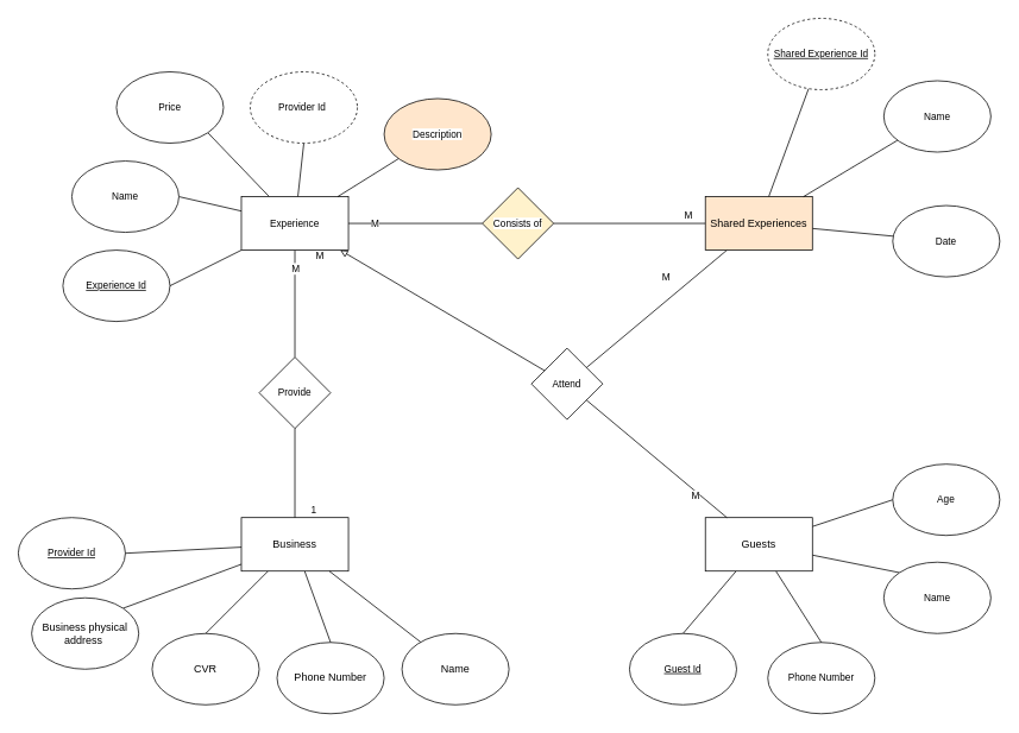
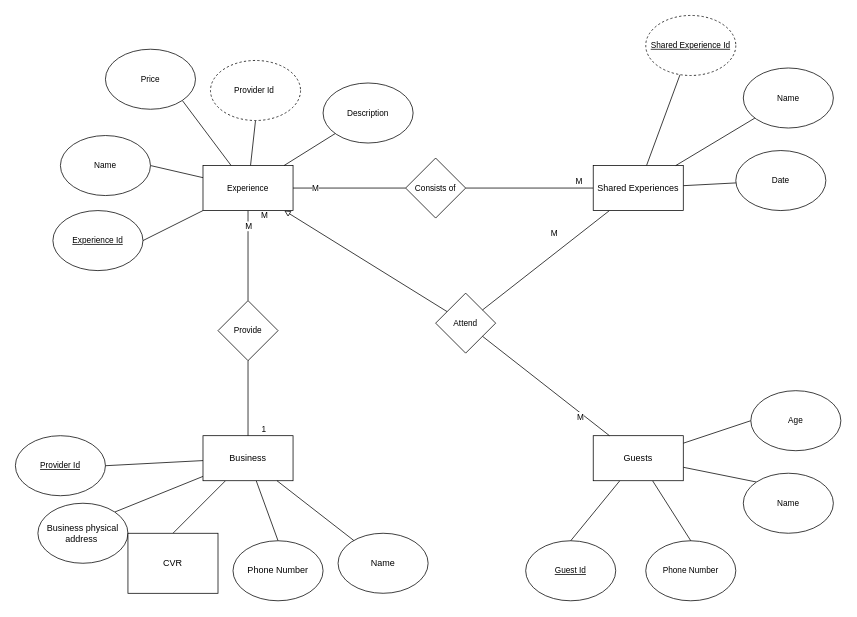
  <mxCell id="0" />
  <mxCell id="1" parent="0" />
  <mxCell id="2" value="" style="group" parent="1" vertex="1" connectable="0"><mxGeometry x="20" y="580" width="410" height="220" as="geometry" /></mxCell>
  <mxCell id="3" value="&lt;u&gt;Provider Id&lt;/u&gt;" style="ellipse;whiteSpace=wrap;html=1;fontFamily=Helvetica;fontSize=11;fontColor=default;labelBackgroundColor=default;container=0;" parent="2" vertex="1"><mxGeometry width="120" height="80" as="geometry" /></mxCell>
  <mxCell id="4" style="edgeStyle=none;shape=connector;rounded=1;html=1;entryX=1;entryY=0.5;entryDx=0;entryDy=0;strokeColor=default;align=center;verticalAlign=middle;fontFamily=Helvetica;fontSize=11;fontColor=default;labelBackgroundColor=default;endArrow=none;endFill=0;" parent="2" source="8" target="3" edge="1"><mxGeometry relative="1" as="geometry" /></mxCell>
  <mxCell id="5" style="edgeStyle=none;html=1;entryX=0.5;entryY=0;entryDx=0;entryDy=0;endArrow=none;endFill=0;" parent="2" source="8" target="11" edge="1"><mxGeometry relative="1" as="geometry" /></mxCell>
  <mxCell id="6" style="edgeStyle=none;shape=connector;rounded=1;html=1;entryX=1;entryY=0;entryDx=0;entryDy=0;strokeColor=default;align=center;verticalAlign=middle;fontFamily=Helvetica;fontSize=11;fontColor=default;labelBackgroundColor=default;endArrow=none;endFill=0;" parent="2" source="8" target="9" edge="1"><mxGeometry relative="1" as="geometry" /></mxCell>
  <mxCell id="7" style="edgeStyle=none;shape=connector;rounded=1;html=1;entryX=0.5;entryY=0;entryDx=0;entryDy=0;strokeColor=default;align=center;verticalAlign=middle;fontFamily=Helvetica;fontSize=11;fontColor=default;labelBackgroundColor=default;endArrow=none;endFill=0;" parent="2" source="8" target="10" edge="1"><mxGeometry relative="1" as="geometry" /></mxCell>
  <mxCell id="8" value="Business" style="rounded=0;whiteSpace=wrap;html=1;container=0;" parent="2" vertex="1"><mxGeometry x="250" width="120" height="60" as="geometry" /></mxCell>
- <mxCell id="9" value="Business physical address&amp;nbsp;" style="ellipse;whiteSpace=wrap;html=1;container=0;" parent="2" vertex="1"><mxGeometry x="15" y="90" width="120" height="80" as="geometry" /></mxCell>
- <mxCell id="10" value="CVR" style="ellipse;whiteSpace=wrap;html=1;container=0;" parent="2" vertex="1"><mxGeometry x="150" y="130" width="120" height="80" as="geometry" /></mxCell>
+ <mxCell id="9" value="Business physical address&amp;nbsp;" style="ellipse;whiteSpace=wrap;html=1;container=0;" parent="2" vertex="1"><mxGeometry x="30" y="90" width="120" height="80" as="geometry" /></mxCell>
+ <mxCell id="10" value="CVR" style="whiteSpace=wrap;html=1;container=0;rounded=0;" parent="2" vertex="1"><mxGeometry x="150" y="130" width="120" height="80" as="geometry" /></mxCell>
  <mxCell id="11" value="Phone Number" style="ellipse;whiteSpace=wrap;html=1;container=0;" parent="2" vertex="1"><mxGeometry x="290" y="140" width="120" height="80" as="geometry" /></mxCell>
  <mxCell id="12" style="edgeStyle=none;shape=connector;rounded=1;html=1;entryX=0.5;entryY=1;entryDx=0;entryDy=0;strokeColor=default;align=center;verticalAlign=middle;fontFamily=Helvetica;fontSize=11;fontColor=default;labelBackgroundColor=default;endArrow=none;endFill=0;" parent="1" source="14" target="51" edge="1"><mxGeometry relative="1" as="geometry" /></mxCell>
  <mxCell id="13" value="M" style="edgeLabel;html=1;align=center;verticalAlign=middle;resizable=0;points=[];fontFamily=Helvetica;fontSize=11;fontColor=default;labelBackgroundColor=default;" parent="12" vertex="1" connectable="0"><mxGeometry x="0.083" y="1" relative="1" as="geometry"><mxPoint x="1" y="-35" as="offset" /></mxGeometry></mxCell>
  <mxCell id="14" value="Provide" style="rhombus;whiteSpace=wrap;html=1;fontFamily=Helvetica;fontSize=11;fontColor=default;labelBackgroundColor=default;" parent="1" vertex="1"><mxGeometry x="290" y="400" width="80" height="80" as="geometry" /></mxCell>
  <mxCell id="15" style="edgeStyle=none;shape=connector;rounded=1;html=1;entryX=0.5;entryY=1;entryDx=0;entryDy=0;strokeColor=default;align=center;verticalAlign=middle;fontFamily=Helvetica;fontSize=11;fontColor=default;labelBackgroundColor=default;endArrow=none;endFill=0;" parent="1" source="8" target="14" edge="1"><mxGeometry relative="1" as="geometry" /></mxCell>
  <mxCell id="16" value="1" style="edgeLabel;html=1;align=center;verticalAlign=middle;resizable=0;points=[];fontFamily=Helvetica;fontSize=11;fontColor=default;labelBackgroundColor=default;" parent="15" vertex="1" connectable="0"><mxGeometry x="0.005" y="-1" relative="1" as="geometry"><mxPoint x="19" y="41" as="offset" /></mxGeometry></mxCell>
  <mxCell id="17" style="edgeStyle=none;shape=connector;rounded=1;html=1;strokeColor=default;align=center;verticalAlign=middle;fontFamily=Helvetica;fontSize=11;fontColor=default;labelBackgroundColor=default;endArrow=none;endFill=0;" parent="1" source="21" target="51" edge="1"><mxGeometry relative="1" as="geometry" /></mxCell>
  <mxCell id="18" value="M" style="edgeLabel;html=1;align=center;verticalAlign=middle;resizable=0;points=[];fontFamily=Helvetica;fontSize=11;fontColor=default;labelBackgroundColor=default;" parent="17" vertex="1" connectable="0"><mxGeometry x="0.46" relative="1" as="geometry"><mxPoint x="-11" as="offset" /></mxGeometry></mxCell>
  <mxCell id="19" style="edgeStyle=none;shape=connector;rounded=1;html=1;strokeColor=default;align=center;verticalAlign=middle;fontFamily=Helvetica;fontSize=11;fontColor=default;labelBackgroundColor=default;endArrow=none;endFill=0;" parent="1" source="21" target="41" edge="1"><mxGeometry relative="1" as="geometry" /></mxCell>
  <mxCell id="20" value="M" style="edgeLabel;html=1;align=center;verticalAlign=middle;resizable=0;points=[];fontFamily=Helvetica;fontSize=11;fontColor=default;labelBackgroundColor=default;container=0;" parent="19" vertex="1" connectable="0"><mxGeometry x="0.38" y="5" relative="1" as="geometry"><mxPoint x="33" y="-5" as="offset" /></mxGeometry></mxCell>
- <mxCell id="21" value="Consists of" style="rhombus;whiteSpace=wrap;html=1;fontFamily=Helvetica;fontSize=11;fontColor=default;labelBackgroundColor=default;fillColor=#fff2cc;" parent="1" vertex="1"><mxGeometry x="540" y="210" width="80" height="80" as="geometry" /></mxCell>
+ <mxCell id="21" value="Consists of" style="rhombus;whiteSpace=wrap;html=1;fontFamily=Helvetica;fontSize=11;fontColor=default;labelBackgroundColor=default;" parent="1" vertex="1"><mxGeometry x="540" y="210" width="80" height="80" as="geometry" /></mxCell>
  <mxCell id="22" value="" style="group" parent="1" vertex="1" connectable="0"><mxGeometry x="700" y="520" width="420" height="280" as="geometry" /></mxCell>
- <mxCell id="23" value="&lt;u&gt;Guest Id&lt;/u&gt;" style="ellipse;whiteSpace=wrap;html=1;fontFamily=Helvetica;fontSize=11;fontColor=default;labelBackgroundColor=default;container=0;" parent="22" vertex="1"><mxGeometry x="5" y="190" width="120" height="80" as="geometry" /></mxCell>
+ <mxCell id="23" value="&lt;u&gt;Guest Id&lt;/u&gt;" style="ellipse;whiteSpace=wrap;html=1;fontFamily=Helvetica;fontSize=11;fontColor=default;labelBackgroundColor=default;container=0;" parent="22" vertex="1"><mxGeometry y="200" width="120" height="80" as="geometry" /></mxCell>
  <mxCell id="24" style="edgeStyle=none;shape=connector;rounded=1;html=1;entryX=0.5;entryY=0;entryDx=0;entryDy=0;strokeColor=default;align=center;verticalAlign=middle;fontFamily=Helvetica;fontSize=11;fontColor=default;labelBackgroundColor=default;endArrow=none;endFill=0;" parent="22" source="29" target="23" edge="1"><mxGeometry relative="1" as="geometry" /></mxCell>
  <mxCell id="25" value="Phone Number" style="ellipse;whiteSpace=wrap;html=1;fontFamily=Helvetica;fontSize=11;fontColor=default;labelBackgroundColor=default;container=0;" parent="22" vertex="1"><mxGeometry x="160" y="200" width="120" height="80" as="geometry" /></mxCell>
  <mxCell id="26" style="edgeStyle=none;shape=connector;rounded=1;html=1;entryX=0.5;entryY=0;entryDx=0;entryDy=0;strokeColor=default;align=center;verticalAlign=middle;fontFamily=Helvetica;fontSize=11;fontColor=default;labelBackgroundColor=default;endArrow=none;endFill=0;" parent="22" source="29" target="25" edge="1"><mxGeometry relative="1" as="geometry" /></mxCell>
  <mxCell id="27" style="edgeStyle=none;shape=connector;rounded=1;html=1;entryX=0;entryY=0.5;entryDx=0;entryDy=0;strokeColor=default;align=center;verticalAlign=middle;fontFamily=Helvetica;fontSize=11;fontColor=default;labelBackgroundColor=default;endArrow=none;endFill=0;" parent="22" source="29" target="31" edge="1"><mxGeometry relative="1" as="geometry" /></mxCell>
  <mxCell id="28" style="edgeStyle=none;shape=connector;rounded=1;html=1;entryX=0;entryY=0;entryDx=0;entryDy=0;strokeColor=default;align=center;verticalAlign=middle;fontFamily=Helvetica;fontSize=11;fontColor=default;labelBackgroundColor=default;endArrow=none;endFill=0;" parent="22" source="29" target="30" edge="1"><mxGeometry relative="1" as="geometry" /></mxCell>
  <mxCell id="29" value="Guests" style="rounded=0;whiteSpace=wrap;html=1;container=0;" parent="22" vertex="1"><mxGeometry x="90" y="60" width="120" height="60" as="geometry" /></mxCell>
  <mxCell id="30" value="Name" style="ellipse;whiteSpace=wrap;html=1;fontFamily=Helvetica;fontSize=11;fontColor=default;labelBackgroundColor=default;container=0;" parent="22" vertex="1"><mxGeometry x="290" y="110" width="120" height="80" as="geometry" /></mxCell>
  <mxCell id="31" value="Age" style="ellipse;whiteSpace=wrap;html=1;fontFamily=Helvetica;fontSize=11;fontColor=default;labelBackgroundColor=default;container=0;" parent="22" vertex="1"><mxGeometry x="300" width="120" height="80" as="geometry" /></mxCell>
  <mxCell id="32" style="edgeStyle=none;html=1;endArrow=block;endFill=0;" edge="1" parent="1" source="34" target="51"><mxGeometry relative="1" as="geometry" /></mxCell>
  <mxCell id="33" value="M" style="edgeLabel;html=1;align=center;verticalAlign=middle;resizable=0;points=[];" vertex="1" connectable="0" parent="32"><mxGeometry x="0.47" y="1" relative="1" as="geometry"><mxPoint x="-84" y="-31" as="offset" /></mxGeometry></mxCell>
- <mxCell id="34" value="Attend" style="rhombus;whiteSpace=wrap;html=1;fontFamily=Helvetica;fontSize=11;fontColor=default;labelBackgroundColor=default;" parent="1" vertex="1"><mxGeometry x="595" y="390" width="80" height="80" as="geometry" /></mxCell>
+ <mxCell id="34" value="Attend" style="rhombus;whiteSpace=wrap;html=1;fontFamily=Helvetica;fontSize=11;fontColor=default;labelBackgroundColor=default;" parent="1" vertex="1"><mxGeometry x="580" y="390" width="80" height="80" as="geometry" /></mxCell>
  <mxCell id="35" style="edgeStyle=none;shape=connector;rounded=1;html=1;strokeColor=default;align=center;verticalAlign=middle;fontFamily=Helvetica;fontSize=11;fontColor=default;labelBackgroundColor=default;endArrow=none;endFill=0;" parent="1" source="29" target="34" edge="1"><mxGeometry relative="1" as="geometry" /></mxCell>
  <mxCell id="36" value="M" style="edgeLabel;html=1;align=center;verticalAlign=middle;resizable=0;points=[];fontFamily=Helvetica;fontSize=11;fontColor=default;labelBackgroundColor=default;" parent="35" vertex="1" connectable="0"><mxGeometry x="-0.411" y="1" relative="1" as="geometry"><mxPoint x="11" y="13" as="offset" /></mxGeometry></mxCell>
  <mxCell id="37" style="edgeStyle=none;shape=connector;rounded=1;html=1;strokeColor=default;align=center;verticalAlign=middle;fontFamily=Helvetica;fontSize=11;fontColor=default;labelBackgroundColor=default;endArrow=none;endFill=0;" parent="1" source="41" target="44" edge="1"><mxGeometry relative="1" as="geometry" /></mxCell>
  <mxCell id="38" style="edgeStyle=none;shape=connector;rounded=1;html=1;strokeColor=default;align=center;verticalAlign=middle;fontFamily=Helvetica;fontSize=11;fontColor=default;labelBackgroundColor=default;endArrow=none;endFill=0;" parent="1" source="41" target="34" edge="1"><mxGeometry relative="1" as="geometry" /></mxCell>
  <mxCell id="39" value="M" style="edgeLabel;html=1;align=center;verticalAlign=middle;resizable=0;points=[];fontFamily=Helvetica;fontSize=11;fontColor=default;labelBackgroundColor=default;" parent="38" vertex="1" connectable="0"><mxGeometry y="-1" relative="1" as="geometry"><mxPoint x="11" y="-35" as="offset" /></mxGeometry></mxCell>
  <mxCell id="40" style="edgeStyle=none;shape=connector;rounded=1;html=1;strokeColor=default;align=center;verticalAlign=middle;fontFamily=Helvetica;fontSize=11;fontColor=default;labelBackgroundColor=default;endArrow=none;endFill=0;" parent="1" source="41" target="58" edge="1"><mxGeometry relative="1" as="geometry" /></mxCell>
- <mxCell id="41" value="Shared Experiences" style="rounded=0;whiteSpace=wrap;html=1;container=0;fillColor=#ffe6cc;" parent="1" vertex="1"><mxGeometry x="790" y="220" width="120" height="60" as="geometry" /></mxCell>
+ <mxCell id="41" value="Shared Experiences" style="rounded=0;whiteSpace=wrap;html=1;container=0;" parent="1" vertex="1"><mxGeometry x="790" y="220" width="120" height="60" as="geometry" /></mxCell>
  <mxCell id="42" style="edgeStyle=none;shape=connector;rounded=1;html=1;strokeColor=default;align=center;verticalAlign=middle;fontFamily=Helvetica;fontSize=11;fontColor=default;labelBackgroundColor=default;endArrow=none;endFill=0;" parent="1" source="43" target="41" edge="1"><mxGeometry relative="1" as="geometry" /></mxCell>
  <mxCell id="43" value="Name" style="ellipse;whiteSpace=wrap;html=1;fontFamily=Helvetica;fontSize=11;fontColor=default;labelBackgroundColor=default;container=0;" parent="1" vertex="1"><mxGeometry x="990" y="90" width="120" height="80" as="geometry" /></mxCell>
  <mxCell id="44" value="&lt;u&gt;Shared Experience Id&lt;/u&gt;" style="ellipse;whiteSpace=wrap;html=1;fontFamily=Helvetica;fontSize=11;fontColor=default;labelBackgroundColor=default;container=0;dashed=1;" parent="1" vertex="1"><mxGeometry x="860" y="20" width="120" height="80" as="geometry" /></mxCell>
  <mxCell id="45" value="Name" style="ellipse;whiteSpace=wrap;html=1;container=0;" parent="1" vertex="1"><mxGeometry x="450" y="710" width="120" height="80" as="geometry" /></mxCell>
  <mxCell id="46" style="edgeStyle=none;html=1;endArrow=none;endFill=0;" parent="1" source="8" target="45" edge="1"><mxGeometry relative="1" as="geometry" /></mxCell>
  <mxCell id="47" style="edgeStyle=none;shape=connector;rounded=1;html=1;entryX=1;entryY=1;entryDx=0;entryDy=0;strokeColor=default;align=center;verticalAlign=middle;fontFamily=Helvetica;fontSize=11;fontColor=default;labelBackgroundColor=default;endArrow=none;endFill=0;" parent="1" source="51" target="52" edge="1"><mxGeometry relative="1" as="geometry" /></mxCell>
  <mxCell id="48" style="edgeStyle=none;shape=connector;rounded=1;html=1;entryX=1;entryY=0.5;entryDx=0;entryDy=0;strokeColor=default;align=center;verticalAlign=middle;fontFamily=Helvetica;fontSize=11;fontColor=default;labelBackgroundColor=default;endArrow=none;endFill=0;" parent="1" source="51" target="53" edge="1"><mxGeometry relative="1" as="geometry" /></mxCell>
  <mxCell id="49" style="edgeStyle=none;shape=connector;rounded=1;html=1;entryX=0.5;entryY=1;entryDx=0;entryDy=0;strokeColor=default;align=center;verticalAlign=middle;fontFamily=Helvetica;fontSize=11;fontColor=default;labelBackgroundColor=default;endArrow=none;endFill=0;" parent="1" source="51" target="54" edge="1"><mxGeometry relative="1" as="geometry" /></mxCell>
  <mxCell id="50" style="edgeStyle=none;shape=connector;rounded=1;html=1;entryX=1;entryY=0.5;entryDx=0;entryDy=0;strokeColor=default;align=center;verticalAlign=middle;fontFamily=Helvetica;fontSize=11;fontColor=default;labelBackgroundColor=default;endArrow=none;endFill=0;" parent="1" source="51" target="55" edge="1"><mxGeometry relative="1" as="geometry" /></mxCell>
  <mxCell id="51" value="Experience" style="rounded=0;whiteSpace=wrap;html=1;fontFamily=Helvetica;fontSize=11;fontColor=default;labelBackgroundColor=default;" parent="1" vertex="1"><mxGeometry x="270" y="220" width="120" height="60" as="geometry" /></mxCell>
- <mxCell id="52" value="Price" style="ellipse;whiteSpace=wrap;html=1;fontFamily=Helvetica;fontSize=11;fontColor=default;labelBackgroundColor=default;" parent="1" vertex="1"><mxGeometry x="130" y="80" width="120" height="80" as="geometry" /></mxCell>
+ <mxCell id="52" value="Price" style="ellipse;whiteSpace=wrap;html=1;fontFamily=Helvetica;fontSize=11;fontColor=default;labelBackgroundColor=default;" parent="1" vertex="1"><mxGeometry x="140" y="65" width="120" height="80" as="geometry" /></mxCell>
  <mxCell id="53" value="Name" style="ellipse;whiteSpace=wrap;html=1;fontFamily=Helvetica;fontSize=11;fontColor=default;labelBackgroundColor=default;" parent="1" vertex="1"><mxGeometry x="80" y="180" width="120" height="80" as="geometry" /></mxCell>
  <mxCell id="54" value="Provider Id&amp;nbsp;" style="ellipse;whiteSpace=wrap;html=1;fontFamily=Helvetica;fontSize=11;fontColor=default;labelBackgroundColor=default;dashed=1;" parent="1" vertex="1"><mxGeometry x="280" y="80" width="120" height="80" as="geometry" /></mxCell>
  <mxCell id="55" value="&lt;u&gt;Experience Id&lt;/u&gt;" style="ellipse;whiteSpace=wrap;html=1;fontFamily=Helvetica;fontSize=11;fontColor=default;labelBackgroundColor=default;" parent="1" vertex="1"><mxGeometry x="70" y="280" width="120" height="80" as="geometry" /></mxCell>
  <mxCell id="56" style="edgeStyle=none;shape=connector;rounded=1;html=1;strokeColor=default;align=center;verticalAlign=middle;fontFamily=Helvetica;fontSize=11;fontColor=default;labelBackgroundColor=default;endArrow=none;endFill=0;" parent="1" source="57" target="51" edge="1"><mxGeometry relative="1" as="geometry" /></mxCell>
- <mxCell id="57" value="Description" style="ellipse;whiteSpace=wrap;html=1;fontFamily=Helvetica;fontSize=11;fontColor=default;labelBackgroundColor=default;fillColor=#ffe6cc;" parent="1" vertex="1"><mxGeometry x="430" y="110" width="120" height="80" as="geometry" /></mxCell>
- <mxCell id="58" value="Date" style="ellipse;whiteSpace=wrap;html=1;fontFamily=Helvetica;fontSize=11;fontColor=default;labelBackgroundColor=default;container=0;" parent="1" vertex="1"><mxGeometry x="1000" y="230" width="120" height="80" as="geometry" /></mxCell>
+ <mxCell id="57" value="Description" style="ellipse;whiteSpace=wrap;html=1;fontFamily=Helvetica;fontSize=11;fontColor=default;labelBackgroundColor=default;" parent="1" vertex="1"><mxGeometry x="430" y="110" width="120" height="80" as="geometry" /></mxCell>
+ <mxCell id="58" value="Date" style="ellipse;whiteSpace=wrap;html=1;fontFamily=Helvetica;fontSize=11;fontColor=default;labelBackgroundColor=default;container=0;" parent="1" vertex="1"><mxGeometry x="980" y="200" width="120" height="80" as="geometry" /></mxCell>
